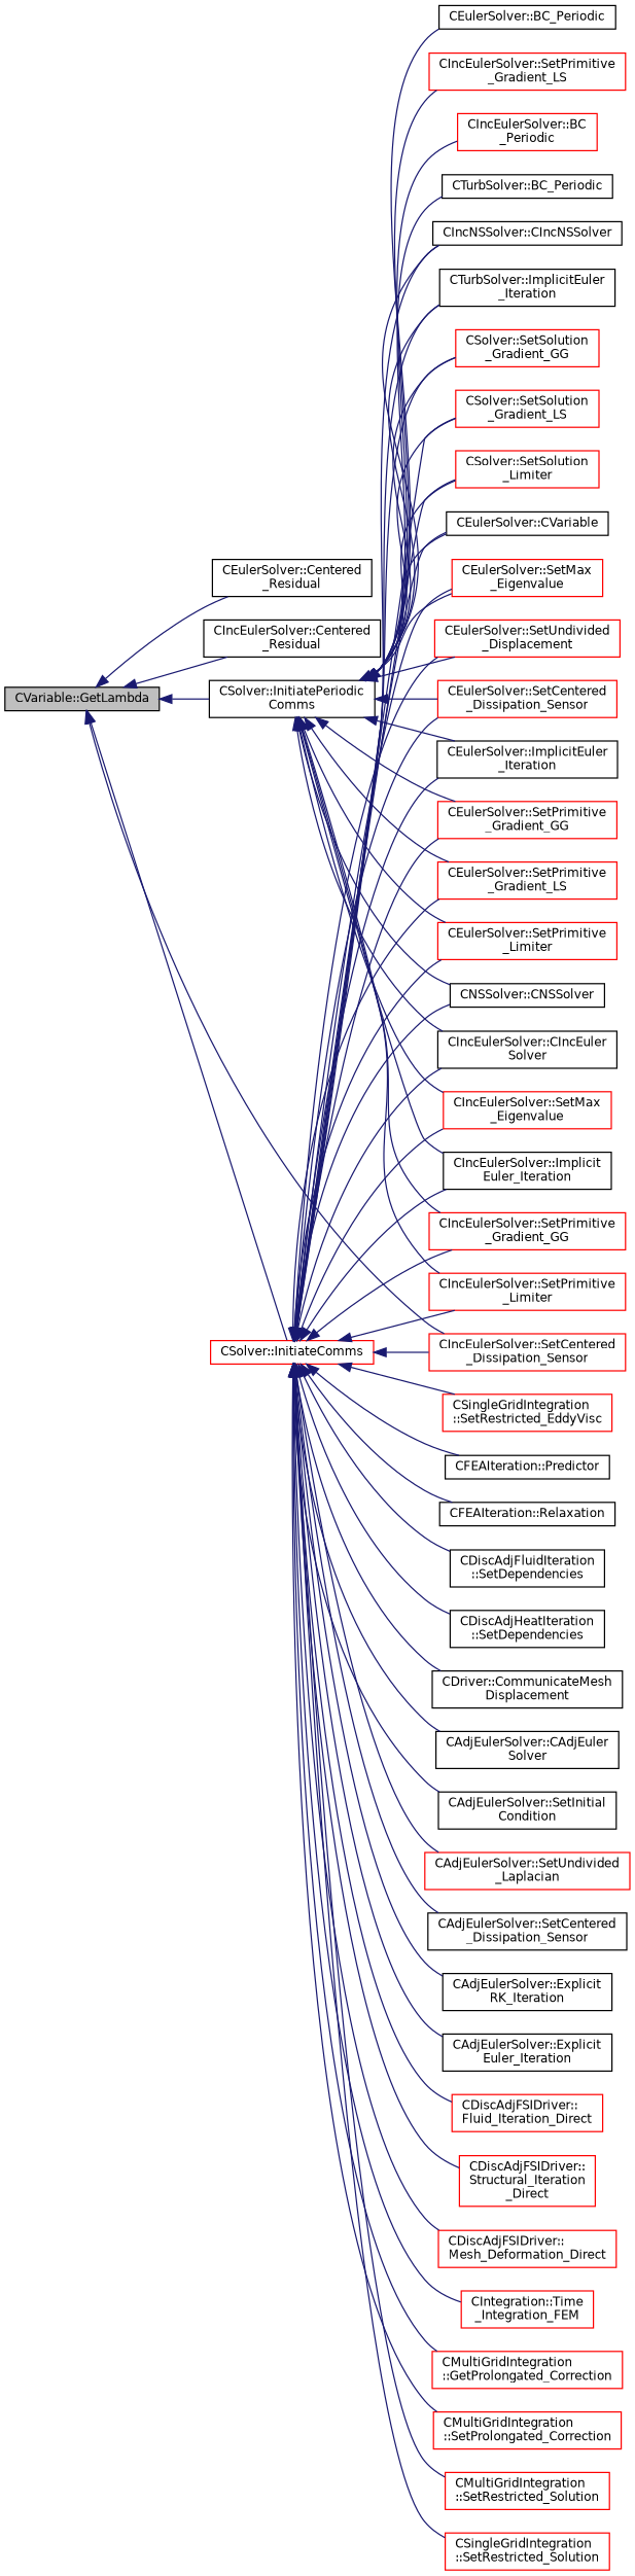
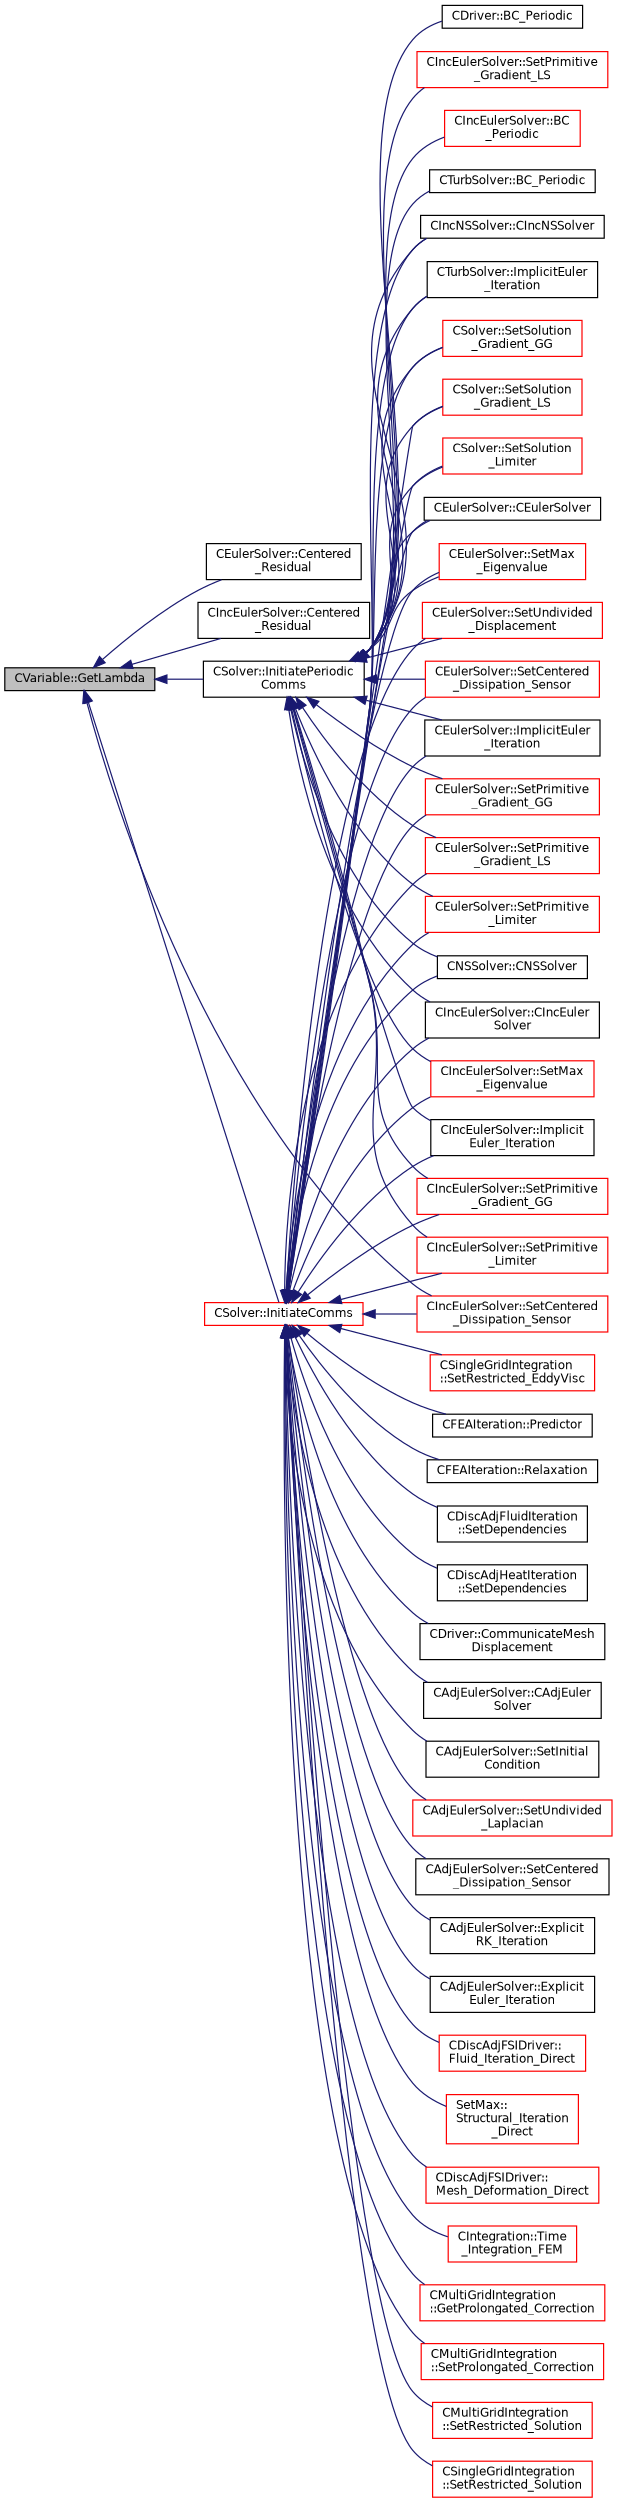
  digraph {
    rankdir=LR
    node [color=red fillcolor=white fontname=Helvetica fontsize=10 shape=record style=filled]
    edge [color=midnightblue dir=back fontname=Helvetica fontsize=10 labelfontname=Helvetica labelfontsize=10 style=solid]
    n1 [color=black fillcolor=grey75 fontcolor=black height=0.2 label="CVariable::GetLambda" width=0.4]
    n2 [color=black height=0.2 label="CEulerSolver::Centered\l_Residual" width=0.4]
    n3 [color=black height=0.2 label="CIncEulerSolver::Centered\l_Residual" width=0.4]
    n4 [color=black height=0.2 label="CSolver::InitiatePeriodic\lComms" width=0.4]
    n5 [height=0.2 label="CSolver::InitiateComms" width=0.4]
    n6 [height=0.2 label="CIncEulerSolver::SetCentered\l_Dissipation_Sensor" width=0.4]
-   n7 [color=black height=0.2 label="CEulerSolver::CVariable" width=0.4]
+   n7 [color=black height=0.2 label="CEulerSolver::CEulerSolver" width=0.4]
    n8 [height=0.2 label="CEulerSolver::SetMax\l_Eigenvalue" width=0.4]
    n9 [height=0.2 label="CEulerSolver::SetUndivided\l_Displacement" width=0.4]
    n10 [height=0.2 label="CEulerSolver::SetCentered\l_Dissipation_Sensor" width=0.4]
    n11 [color=black height=0.2 label="CEulerSolver::ImplicitEuler\l_Iteration" width=0.4]
    n12 [height=0.2 label="CEulerSolver::SetPrimitive\l_Gradient_GG" width=0.4]
    n13 [height=0.2 label="CEulerSolver::SetPrimitive\l_Gradient_LS" width=0.4]
    n14 [height=0.2 label="CEulerSolver::SetPrimitive\l_Limiter" width=0.4]
-   n15 [color=black height=0.2 label="CEulerSolver::BC_Periodic" width=0.4]
+   n15 [color=black height=0.2 label="CDriver::BC_Periodic" width=0.4]
    n16 [color=black height=0.2 label="CNSSolver::CNSSolver" width=0.4]
    n17 [color=black height=0.2 label="CIncEulerSolver::CIncEuler\lSolver" width=0.4]
    n18 [height=0.2 label="CIncEulerSolver::SetMax\l_Eigenvalue" width=0.4]
    n19 [color=black height=0.2 label="CIncEulerSolver::Implicit\lEuler_Iteration" width=0.4]
    n20 [height=0.2 label="CIncEulerSolver::SetPrimitive\l_Gradient_GG" width=0.4]
    n21 [height=0.2 label="CIncEulerSolver::SetPrimitive\l_Gradient_LS" width=0.4]
    n22 [height=0.2 label="CIncEulerSolver::SetPrimitive\l_Limiter" width=0.4]
    n23 [height=0.2 label="CIncEulerSolver::BC\l_Periodic" width=0.4]
    n24 [color=black height=0.2 label="CIncNSSolver::CIncNSSolver" width=0.4]
    n25 [color=black height=0.2 label="CTurbSolver::BC_Periodic" width=0.4]
    n26 [color=black height=0.2 label="CTurbSolver::ImplicitEuler\l_Iteration" width=0.4]
    n27 [height=0.2 label="CSolver::SetSolution\l_Gradient_GG" width=0.4]
    n28 [height=0.2 label="CSolver::SetSolution\l_Gradient_LS" width=0.4]
    n29 [height=0.2 label="CSolver::SetSolution\l_Limiter" width=0.4]
    n30 [height=0.2 label="CDiscAdjFSIDriver::\lFluid_Iteration_Direct" width=0.4]
-   n31 [height=0.2 label="CDiscAdjFSIDriver::\lStructural_Iteration\l_Direct" width=0.4]
+   n31 [height=0.2 label="SetMax::\lStructural_Iteration\l_Direct" width=0.4]
    n32 [height=0.2 label="CDiscAdjFSIDriver::\lMesh_Deformation_Direct" width=0.4]
    n33 [height=0.2 label="CIntegration::Time\l_Integration_FEM" width=0.4]
    n34 [height=0.2 label="CMultiGridIntegration\l::GetProlongated_Correction" width=0.4]
    n35 [height=0.2 label="CMultiGridIntegration\l::SetProlongated_Correction" width=0.4]
    n36 [height=0.2 label="CMultiGridIntegration\l::SetRestricted_Solution" width=0.4]
    n37 [height=0.2 label="CSingleGridIntegration\l::SetRestricted_Solution" width=0.4]
    n38 [height=0.2 label="CSingleGridIntegration\l::SetRestricted_EddyVisc" width=0.4]
    n39 [color=black height=0.2 label="CFEAIteration::Predictor" width=0.4]
    n40 [color=black height=0.2 label="CFEAIteration::Relaxation" width=0.4]
    n41 [color=black height=0.2 label="CDiscAdjFluidIteration\l::SetDependencies" width=0.4]
    n42 [color=black height=0.2 label="CDiscAdjHeatIteration\l::SetDependencies" width=0.4]
    n43 [color=black height=0.2 label="CDriver::CommunicateMesh\lDisplacement" width=0.4]
    n44 [color=black height=0.2 label="CAdjEulerSolver::CAdjEuler\lSolver" width=0.4]
    n45 [color=black height=0.2 label="CAdjEulerSolver::SetInitial\lCondition" width=0.4]
    n46 [height=0.2 label="CAdjEulerSolver::SetUndivided\l_Laplacian" width=0.4]
    n47 [color=black height=0.2 label="CAdjEulerSolver::SetCentered\l_Dissipation_Sensor" width=0.4]
    n48 [color=black height=0.2 label="CAdjEulerSolver::Explicit\lRK_Iteration" width=0.4]
    n49 [color=black height=0.2 label="CAdjEulerSolver::Explicit\lEuler_Iteration" width=0.4]
    n1 -> n2
    n1 -> n3
    n1 -> n4
    n1 -> n5
    n1 -> n6
    n4 -> n7
    n4 -> n8
    n4 -> n9
    n4 -> n10
    n4 -> n11
    n4 -> n12
    n4 -> n13
    n4 -> n14
    n4 -> n15
    n4 -> n16
    n4 -> n17
    n4 -> n18
    n4 -> n19
    n4 -> n20
    n4 -> n21
    n4 -> n22
    n4 -> n23
    n4 -> n24
    n4 -> n25
    n4 -> n26
    n4 -> n27
    n4 -> n28
    n4 -> n29
    n5 -> n6
    n5 -> n7
    n5 -> n8
    n5 -> n9
    n5 -> n10
    n5 -> n11
    n5 -> n12
    n5 -> n13
    n5 -> n14
    n5 -> n16
    n5 -> n17
    n5 -> n18
    n5 -> n19
    n5 -> n20
    n5 -> n22
    n5 -> n24
    n5 -> n26
    n5 -> n27
    n5 -> n28
    n5 -> n29
    n5 -> n30
    n5 -> n31
    n5 -> n32
    n5 -> n33
    n5 -> n34
    n5 -> n35
    n5 -> n36
    n5 -> n37
    n5 -> n38
    n5 -> n39
    n5 -> n40
    n5 -> n41
    n5 -> n42
    n5 -> n43
    n5 -> n44
    n5 -> n45
    n5 -> n46
    n5 -> n47
    n5 -> n48
    n5 -> n49
  }
